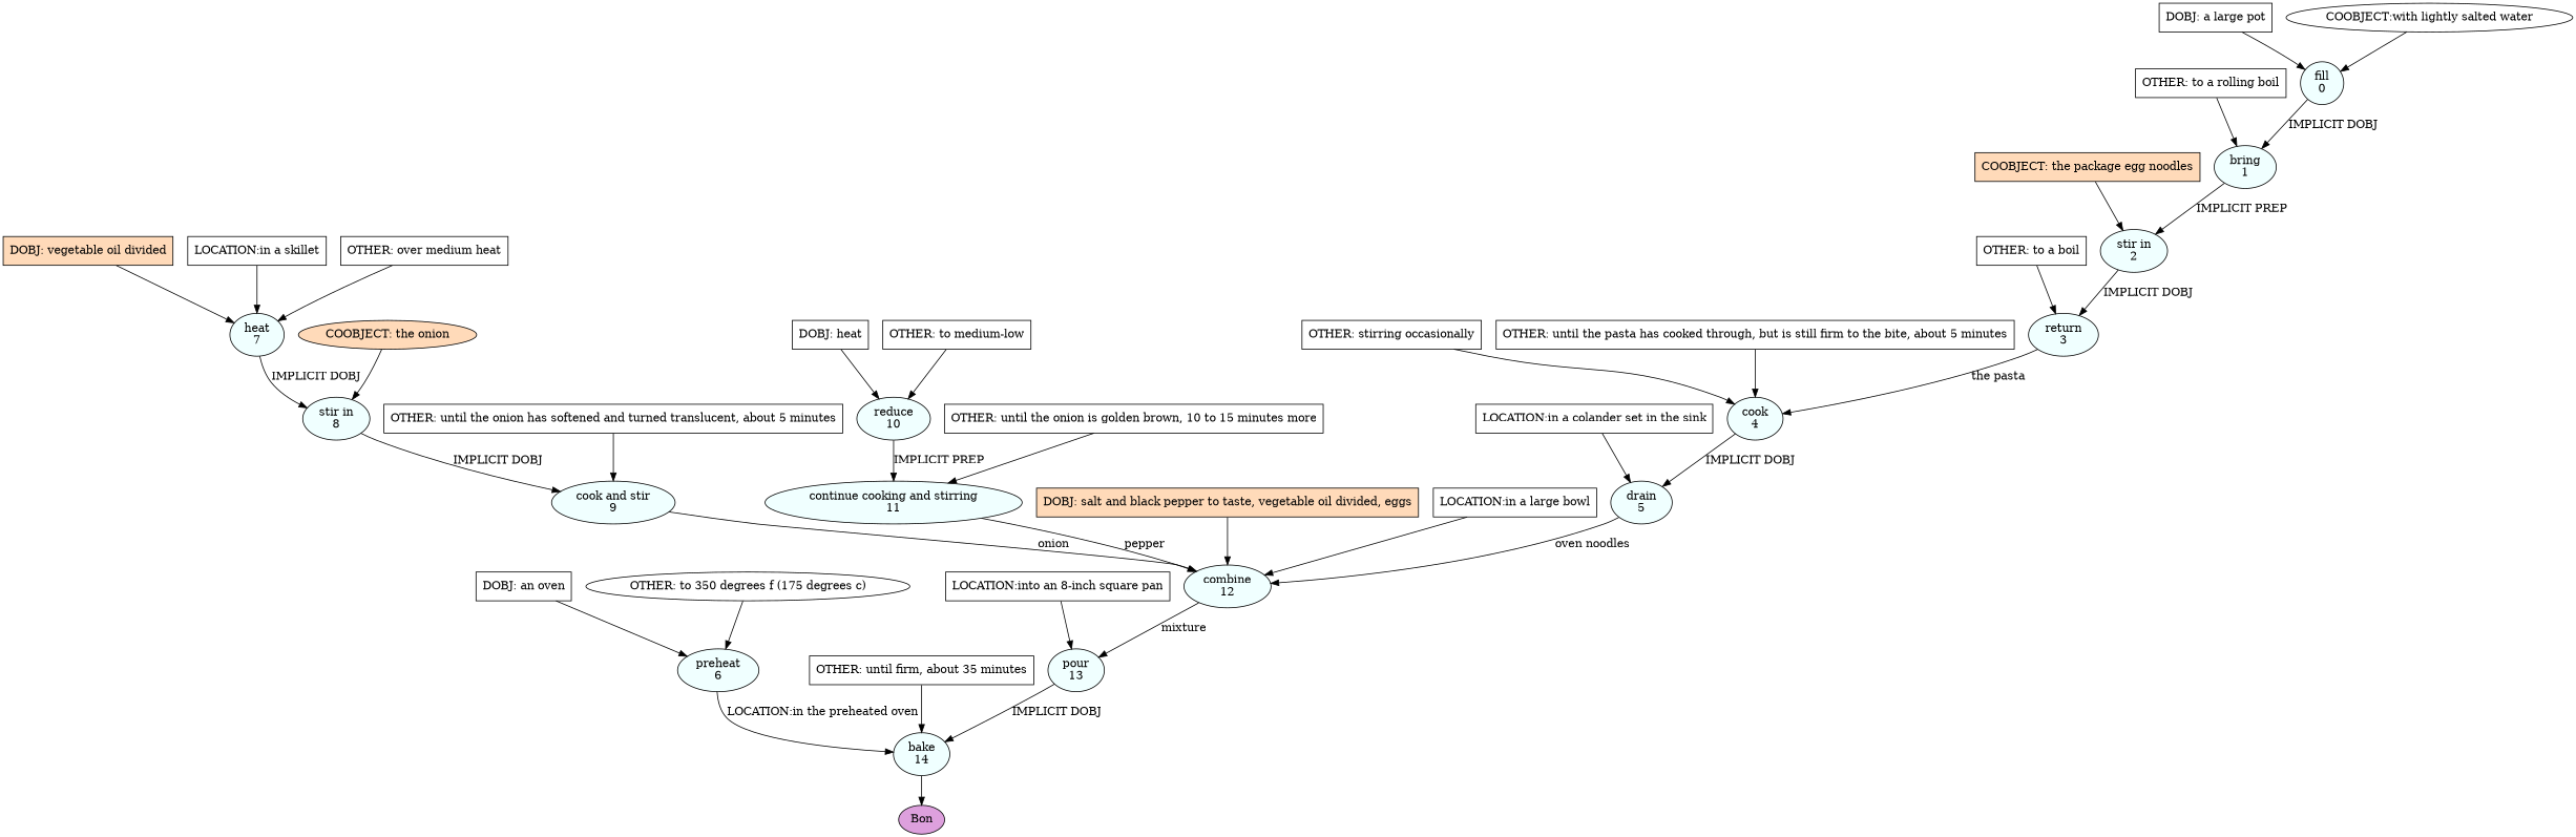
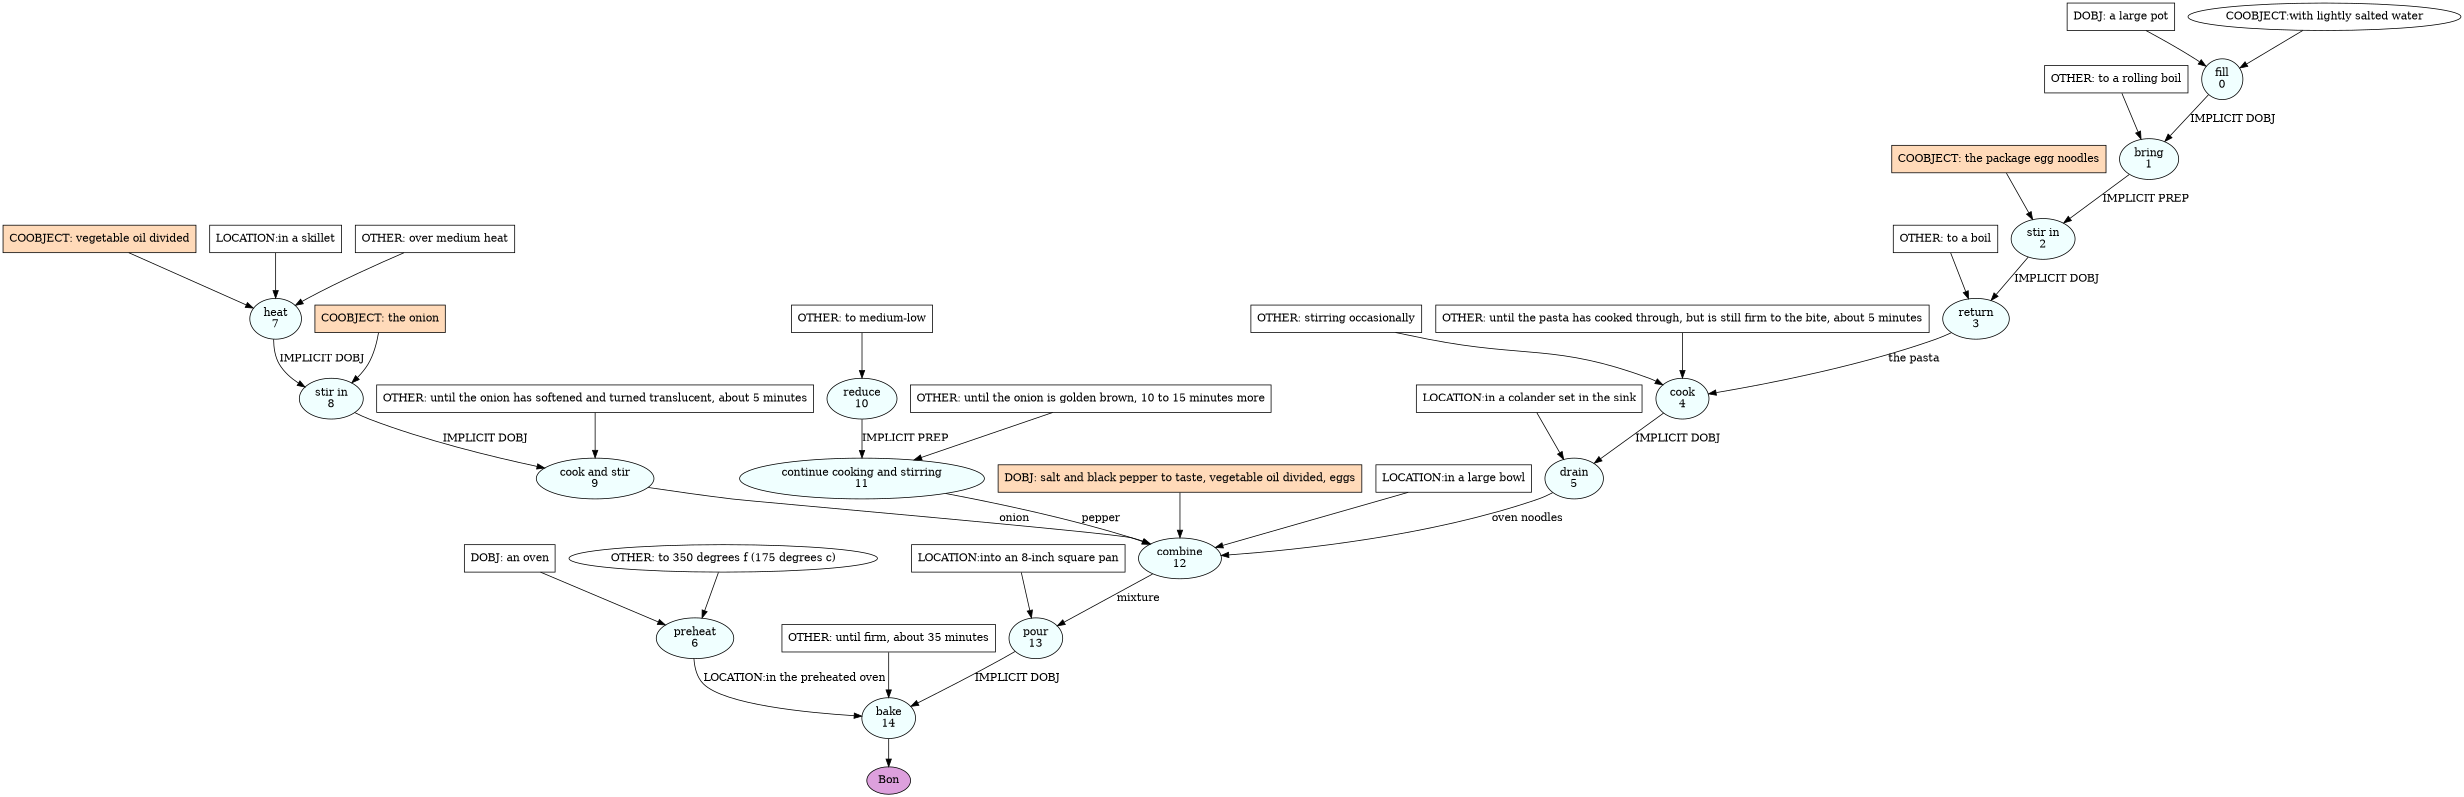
  digraph {
    node [fillcolor=white shape=box style=filled]
    n1 [fillcolor=azure label="fill\n0" shape=oval]
    n2 [fillcolor=azure label="bring\n1" shape=oval]
    n3 [fillcolor=azure label="stir in\n2" shape=oval]
    n4 [fillcolor=azure label="return\n3" shape=oval]
    n5 [fillcolor=azure label="cook\n4" shape=oval]
    n6 [fillcolor=azure label="drain\n5" shape=oval]
    n7 [fillcolor=azure label="combine\n12" shape=oval]
    n8 [fillcolor=azure label="pour\n13" shape=oval]
    n9 [fillcolor=azure label="preheat\n6" shape=oval]
    n10 [fillcolor=azure label="bake\n14" shape=oval]
    n11 [fillcolor=plum label=Bon shape=oval]
    n12 [fillcolor=azure label="heat\n7" shape=oval]
    n13 [fillcolor=azure label="stir in\n8" shape=oval]
    n14 [fillcolor=azure label="cook and stir\n9" shape=oval]
    n15 [fillcolor=azure label="reduce\n10" shape=oval]
    n16 [fillcolor=azure label="continue cooking and stirring\n11" shape=oval]
    n17 [label="DOBJ: an oven"]
    n18 [label="OTHER: to 350 degrees f (175 degrees c)" shape=ellipse]
-   n19 [label="DOBJ: heat"]
    n20 [label="OTHER: to medium-low"]
    n21 [label="DOBJ: a large pot"]
    n22 [label="COOBJECT:with lightly salted water" shape=ellipse]
-   n23 [fillcolor=peachpuff label="DOBJ: vegetable oil divided"]
+   n23 [fillcolor=peachpuff label="COOBJECT: vegetable oil divided"]
    n24 [label="LOCATION:in a skillet"]
    n25 [label="OTHER: over medium heat"]
    n26 [label="OTHER: to a rolling boil"]
    n27 [fillcolor=peachpuff label="COOBJECT: the package egg noodles"]
    n28 [label="OTHER: to a boil"]
    n29 [label="OTHER: stirring occasionally"]
    n30 [label="OTHER: until the pasta has cooked through, but is still firm to the bite, about 5 minutes"]
    n31 [label="LOCATION:in a colander set in the sink"]
-   n32 [fillcolor=peachpuff label="COOBJECT: the onion" shape=ellipse]
+   n32 [fillcolor=peachpuff label="COOBJECT: the onion"]
    n33 [label="OTHER: until the onion has softened and turned translucent, about 5 minutes"]
    n34 [label="OTHER: until the onion is golden brown, 10 to 15 minutes more"]
    n35 [fillcolor=peachpuff label="DOBJ: salt and black pepper to taste, vegetable oil divided, eggs"]
    n36 [label="LOCATION:in a large bowl"]
    n37 [label="LOCATION:into an 8-inch square pan"]
    n38 [label="OTHER: until firm, about 35 minutes"]
    n1 -> n2 [label="IMPLICIT DOBJ"]
    n2 -> n3 [label="IMPLICIT PREP"]
    n3 -> n4 [label="IMPLICIT DOBJ"]
    n4 -> n5 [label="the pasta"]
    n5 -> n6 [label="IMPLICIT DOBJ"]
    n6 -> n7 [label="oven noodles"]
    n7 -> n8 [label=mixture]
    n8 -> n10 [label="IMPLICIT DOBJ"]
    n9 -> n10 [label="LOCATION:in the preheated oven"]
    n10 -> n11
    n12 -> n13 [label="IMPLICIT DOBJ"]
    n13 -> n14 [label="IMPLICIT DOBJ"]
    n14 -> n7 [label=onion]
    n15 -> n16 [label="IMPLICIT PREP"]
    n16 -> n7 [label=pepper]
    n17 -> n9
    n18 -> n9
-   n19 -> n15
    n20 -> n15
    n21 -> n1
    n22 -> n1
    n23 -> n12
    n24 -> n12
    n25 -> n12
    n26 -> n2
    n27 -> n3
    n28 -> n4
    n29 -> n5
    n30 -> n5
    n31 -> n6
    n32 -> n13
    n33 -> n14
    n34 -> n16
    n35 -> n7
    n36 -> n7
    n37 -> n8
    n38 -> n10
  }
